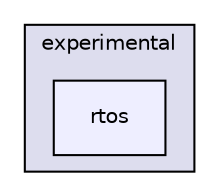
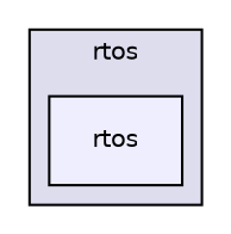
  digraph {
    compound=true
    n1 [fillcolor="#eeeeff" fontname=Helvetica fontsize=10 label=rtos pencolor=black shape=box style=filled]
    subgraph cluster_1 {
      bgcolor="#ddddee"
      fontname=Helvetica
      fontsize=10
-     label=experimental
+     label=rtos
      pencolor=black
      n1
    }
  }
